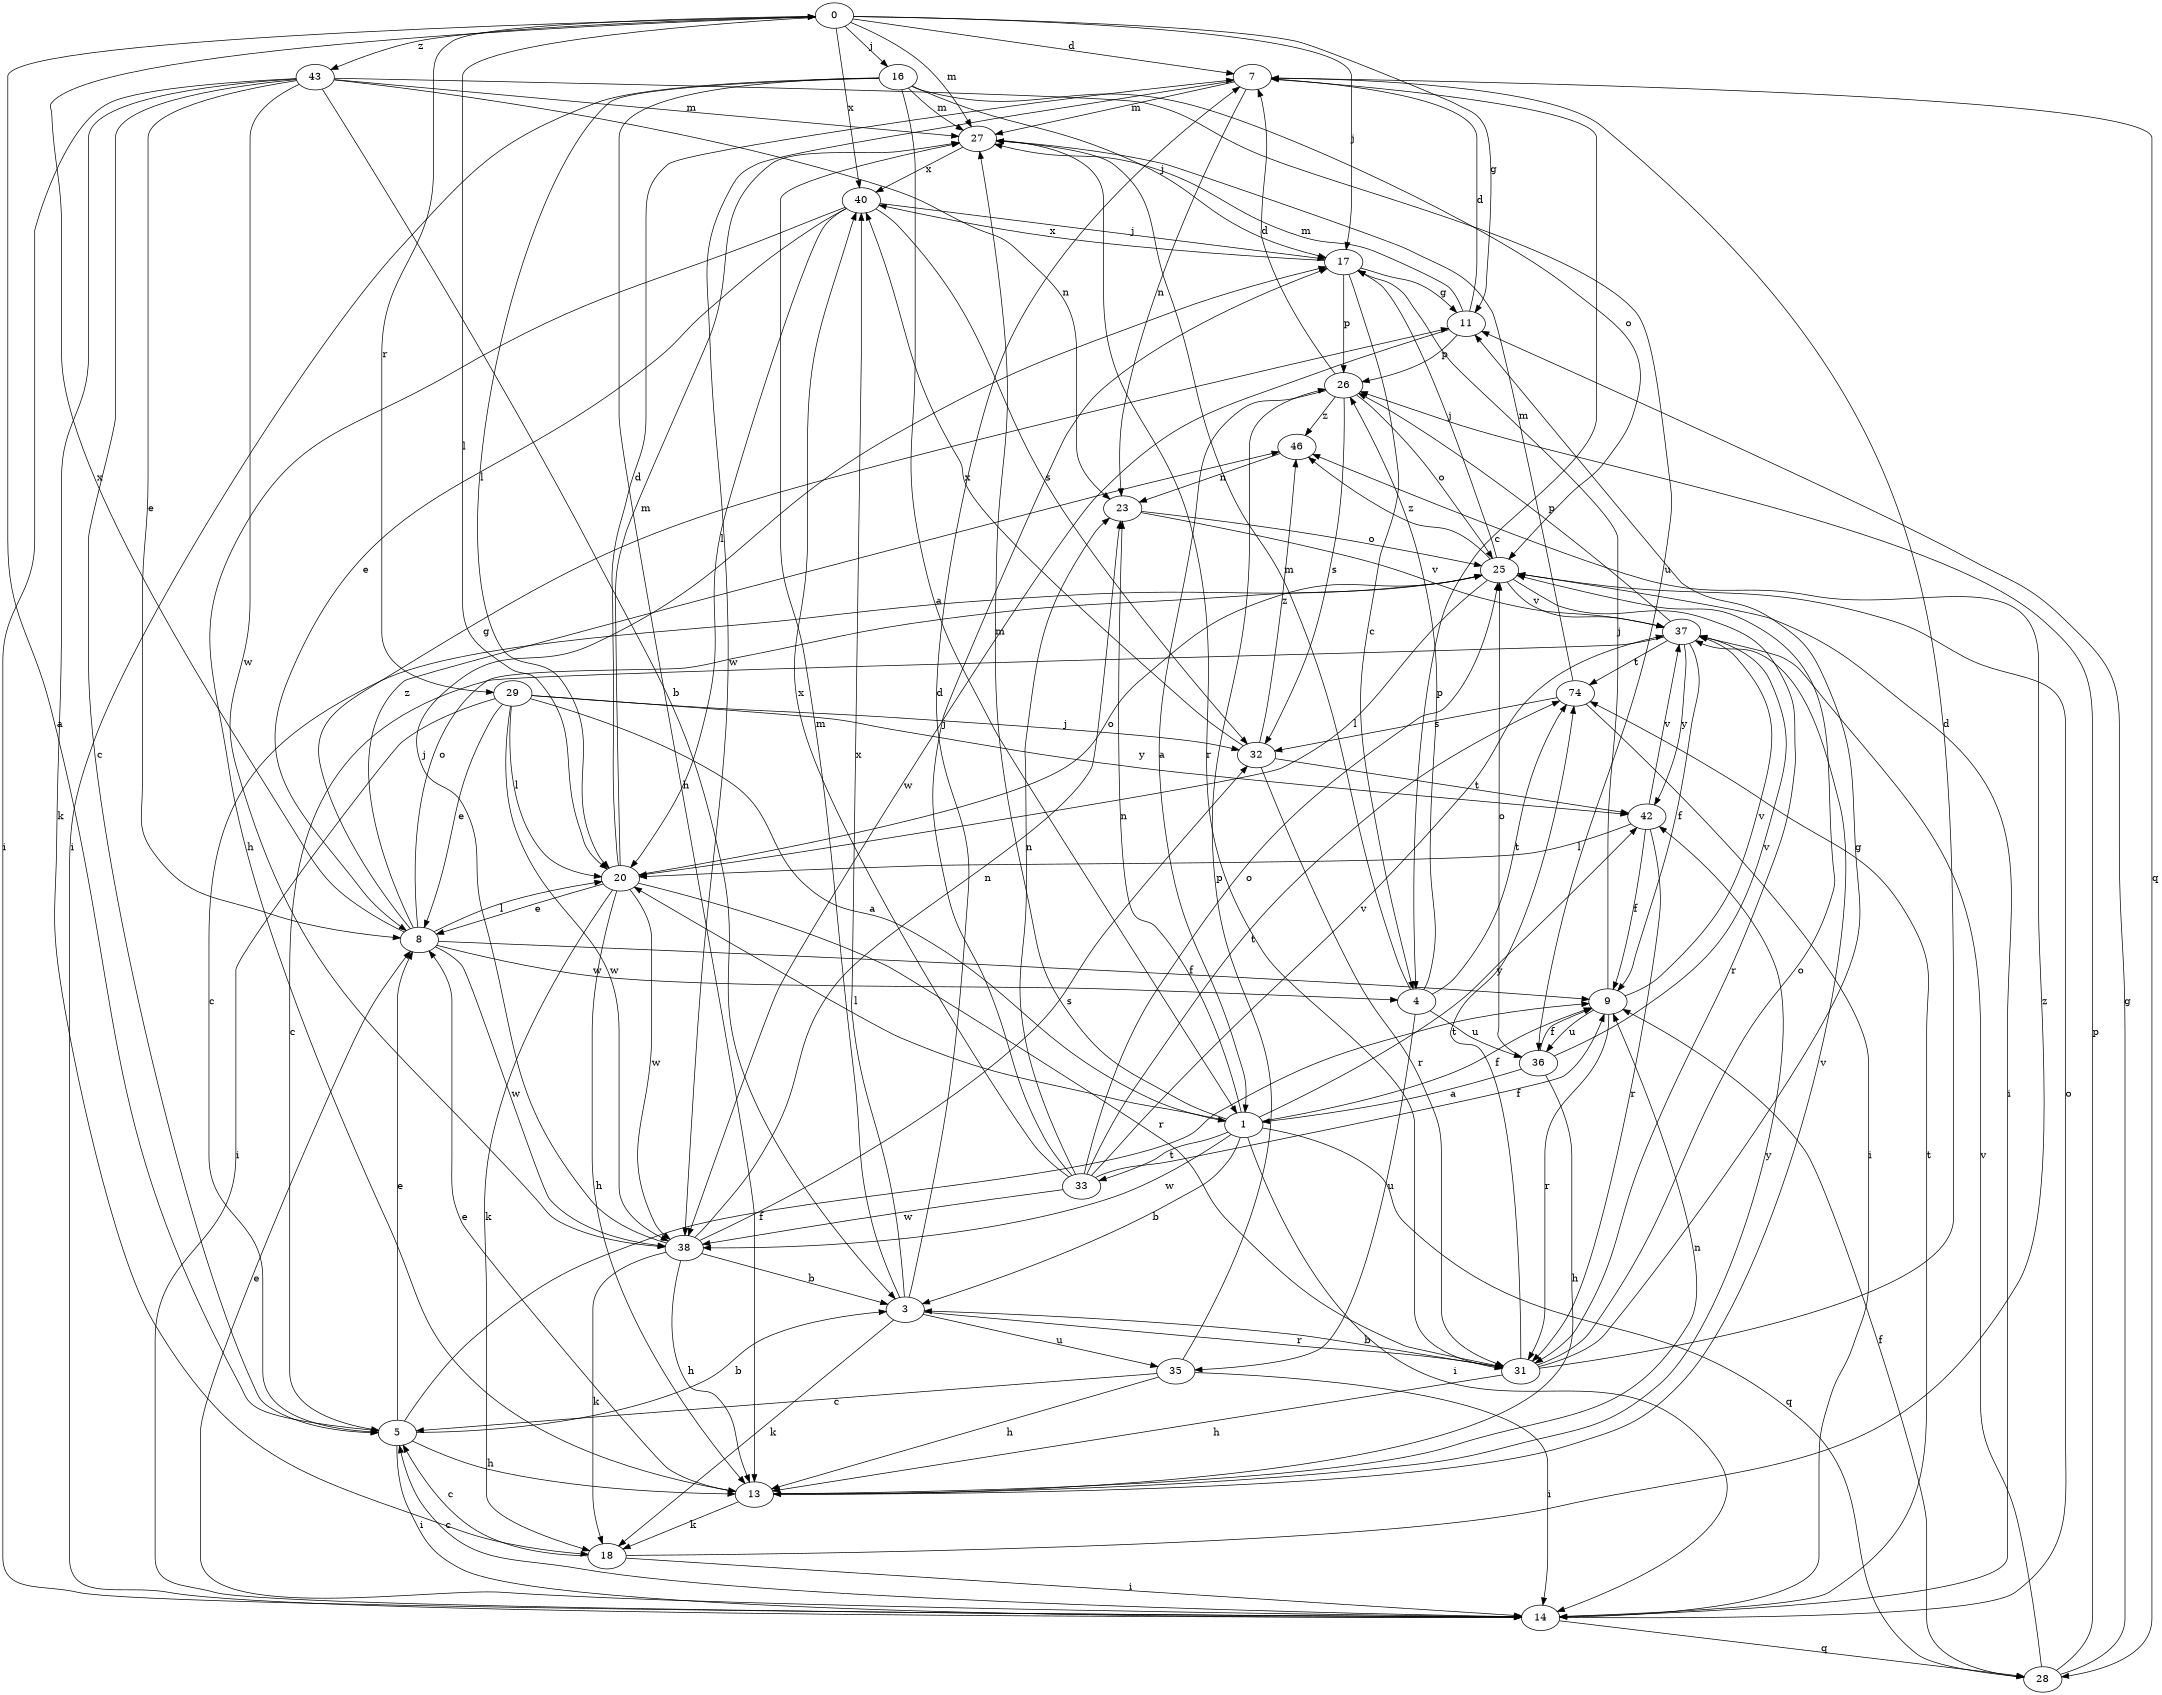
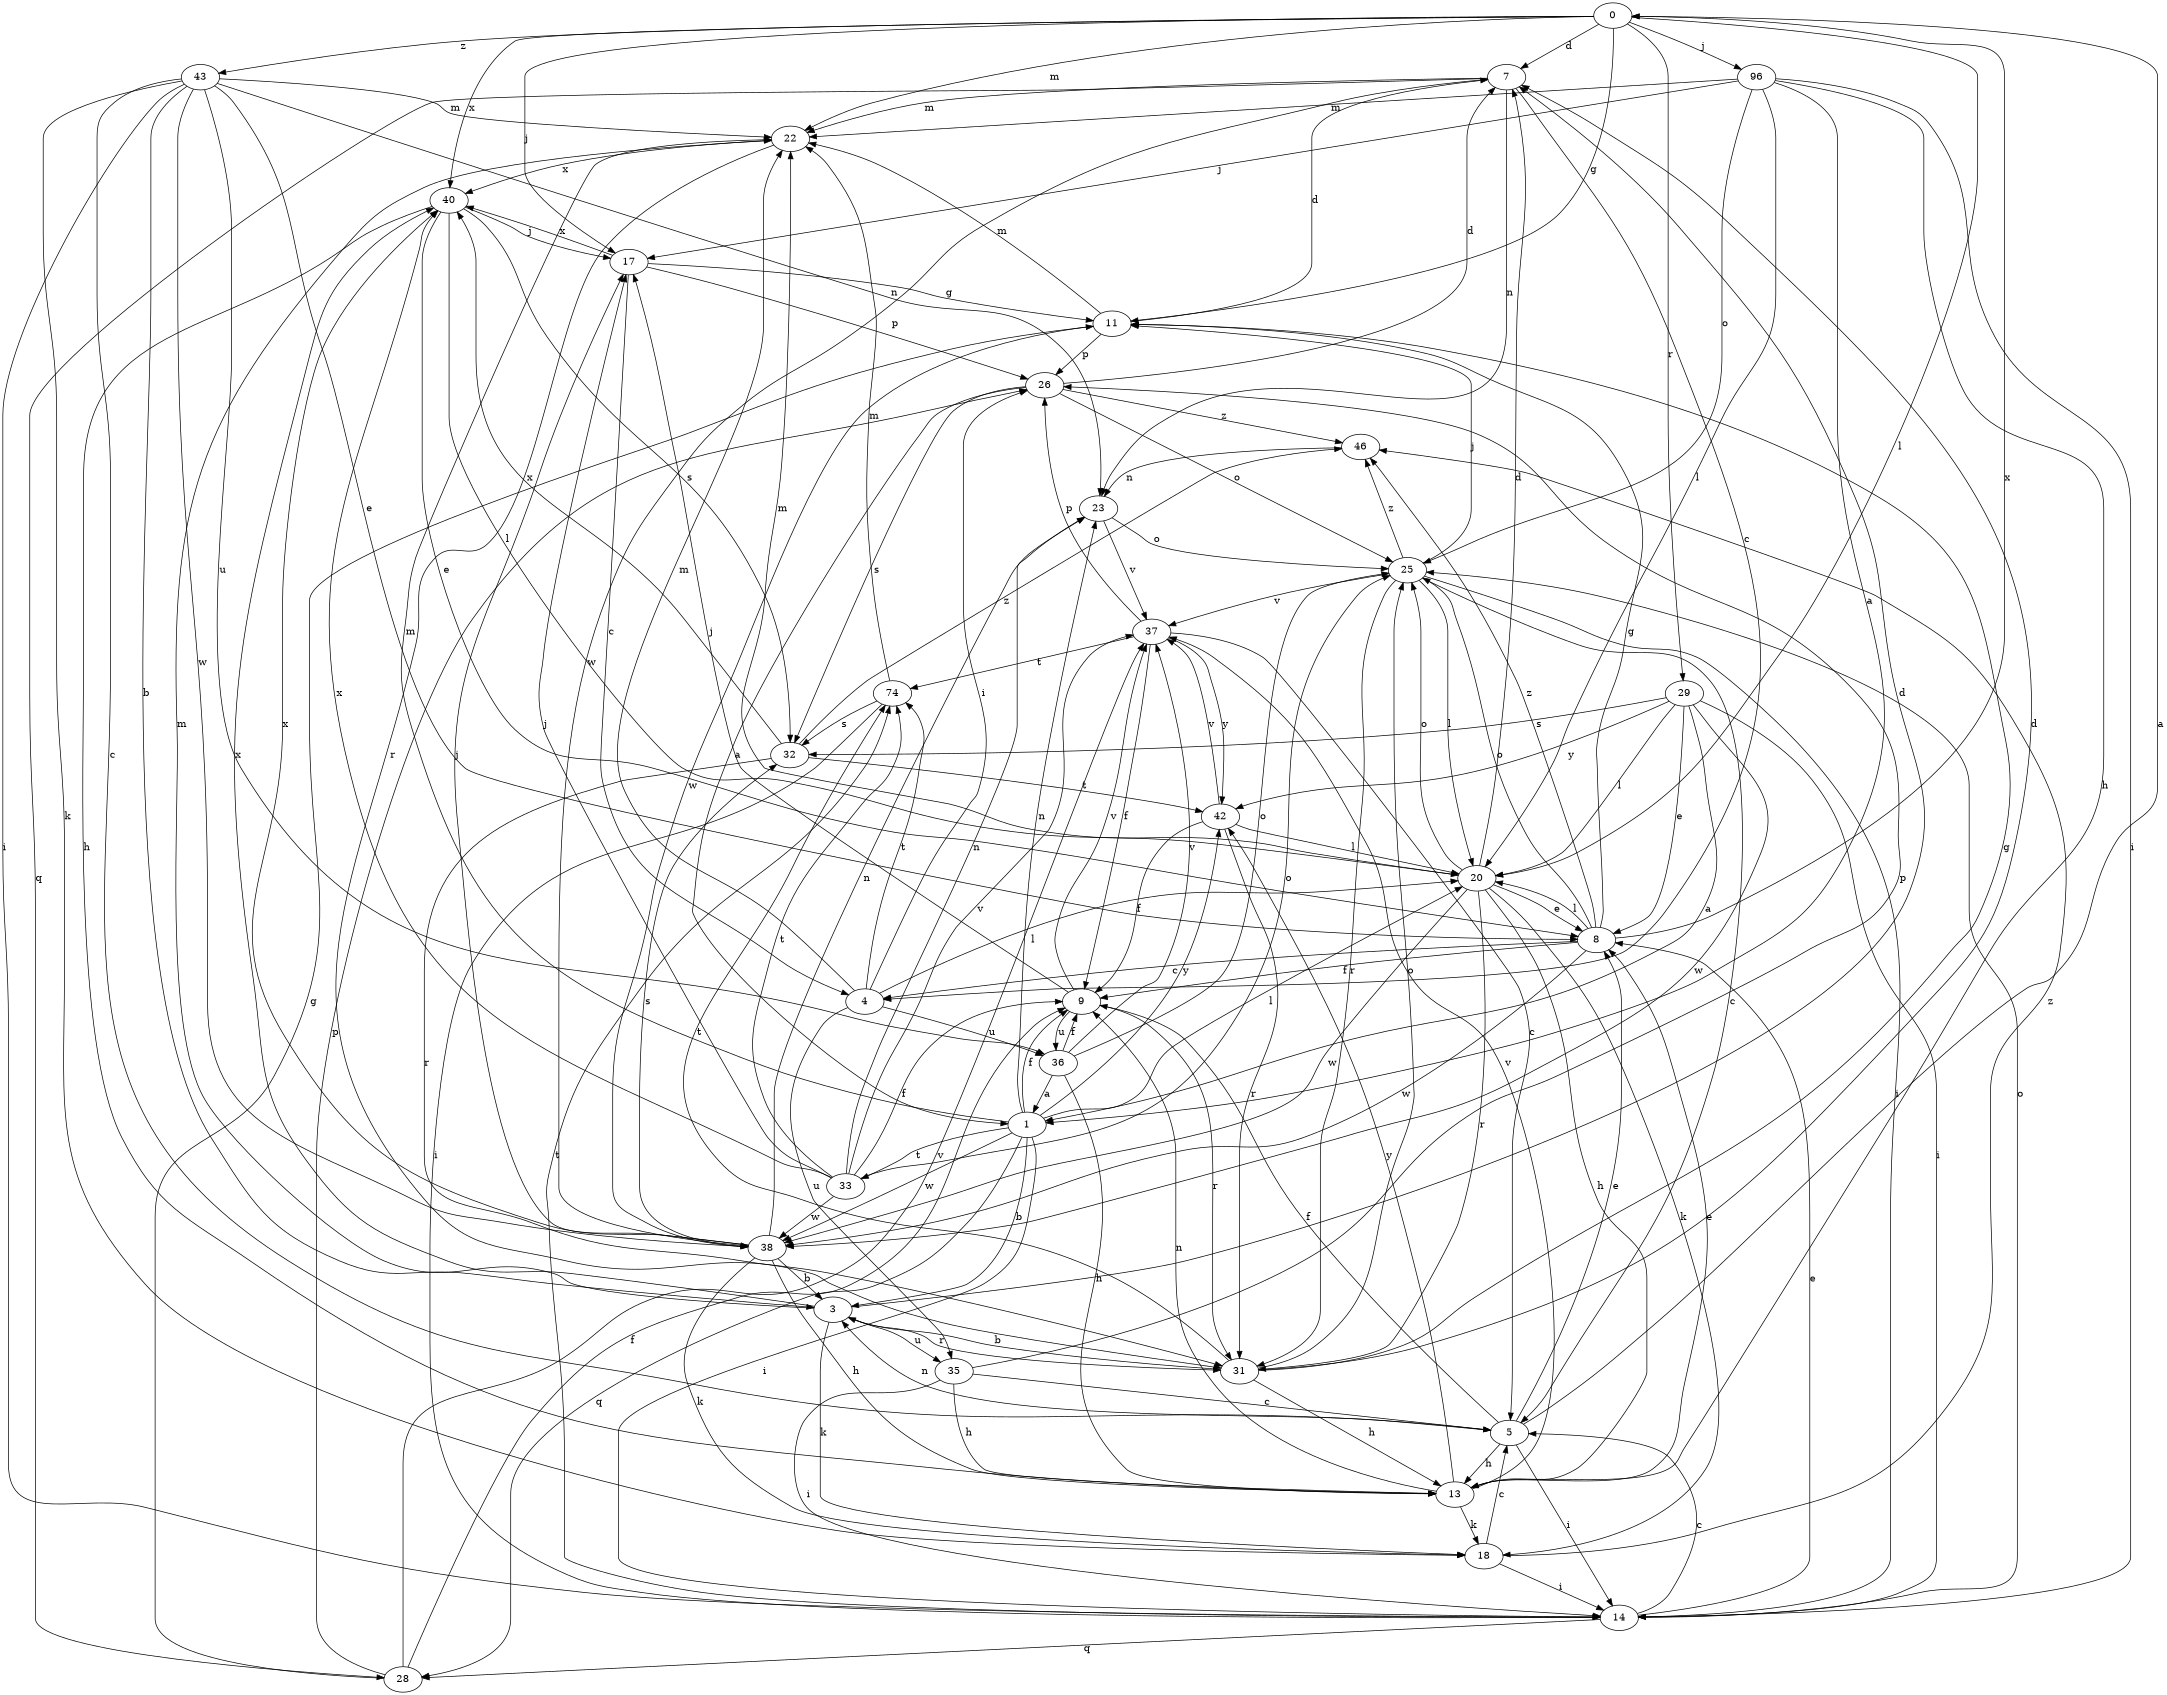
  strict digraph {
    0
    7
    11
-   16
+   16 [label=96]
    17
    20
-   22 [label=27]
+   22
    29
    40
    43
    23
    28
    38
    4
    26
    1
    14
    13
    25
    18
    31
    8
    42
    32
    3
    36
    5
    9
    33
    35
    37
    n32 [label=74]
    46
    0 -> 7 [label=d]
    0 -> 11 [label=g]
    0 -> 16 [label=j]
    0 -> 17 [label=j]
    0 -> 20 [label=l]
    0 -> 22 [label=m]
    0 -> 29 [label=r]
    0 -> 40 [label=x]
    0 -> 43 [label=z]
    7 -> 22 [label=m]
    7 -> 23 [label=n]
    7 -> 28 [label=q]
    7 -> 38 [label=w]
    7 -> 4 [label=c]
    11 -> 7 [label=d]
    11 -> 22 [label=m]
    11 -> 38 [label=w]
    11 -> 26 [label=p]
    16 -> 17 [label=j]
    16 -> 20 [label=l]
    16 -> 22 [label=m]
    16 -> 1 [label=a]
    16 -> 14 [label=i]
    16 -> 13 [label=h]
    16 -> 25 [label=o]
    17 -> 11 [label=g]
    17 -> 40 [label=x]
    17 -> 4 [label=c]
    17 -> 26 [label=p]
    20 -> 7 [label=d]
    20 -> 22 [label=m]
    20 -> 38 [label=w]
    20 -> 13 [label=h]
    20 -> 25 [label=o]
    20 -> 18 [label=k]
    20 -> 31 [label=r]
    20 -> 8 [label=e]
    22 -> 40 [label=x]
    22 -> 31 [label=r]
    29 -> 20 [label=l]
    29 -> 38 [label=w]
    29 -> 1 [label=a]
    29 -> 14 [label=i]
    29 -> 8 [label=e]
    29 -> 42 [label=y]
-   29 -> 32 [label=j]
+   29 -> 32 [label=s]
    40 -> 17 [label=j]
    40 -> 20 [label=l]
    40 -> 13 [label=h]
    40 -> 8 [label=e]
    40 -> 32 [label=s]
    43 -> 22 [label=m]
    43 -> 23 [label=n]
    43 -> 38 [label=w]
    43 -> 14 [label=i]
    43 -> 18 [label=k]
    43 -> 8 [label=e]
    43 -> 3 [label=b]
    43 -> 36 [label=u]
    43 -> 5 [label=c]
    23 -> 25 [label=o]
    23 -> 37 [label=v]
    28 -> 11 [label=g]
    28 -> 26 [label=p]
    28 -> 9 [label=f]
    28 -> 37 [label=v]
    38 -> 17 [label=j]
+   38 -> 40 [label=x]
    38 -> 23 [label=n]
    38 -> 13 [label=h]
    38 -> 18 [label=k]
    38 -> 32 [label=s]
    38 -> 3 [label=b]
+   4 -> 20 [label=l]
    4 -> 22 [label=m]
-   4 -> 26 [label=p]
+   4 -> 26 [label=i]
    4 -> 36 [label=u]
    4 -> 35 [label=u]
    4 -> n32 [label=t]
    26 -> 7 [label=d]
    26 -> 1 [label=a]
    26 -> 25 [label=o]
    26 -> 32 [label=s]
    26 -> 46 [label=z]
    1 -> 20 [label=l]
    1 -> 22 [label=m]
    1 -> 23 [label=n]
    1 -> 28 [label=q]
    1 -> 38 [label=w]
    1 -> 14 [label=i]
    1 -> 42 [label=y]
    1 -> 3 [label=b]
    1 -> 9 [label=f]
    1 -> 33 [label=t]
    14 -> 28 [label=q]
    14 -> 25 [label=o]
    14 -> 8 [label=e]
    14 -> 5 [label=c]
    14 -> n32 [label=t]
    13 -> 18 [label=k]
    13 -> 8 [label=e]
    13 -> 42 [label=y]
    13 -> 9 [label=n]
    13 -> 37 [label=v]
-   25 -> 17 [label=j]
+   25 -> 11 [label=j]
    25 -> 20 [label=l]
    25 -> 14 [label=i]
    25 -> 31 [label=r]
    25 -> 5 [label=c]
    25 -> 37 [label=v]
    25 -> 46 [label=z]
    18 -> 14 [label=i]
    18 -> 5 [label=c]
    18 -> 46 [label=z]
    31 -> 7 [label=d]
    31 -> 11 [label=g]
    31 -> 13 [label=h]
    31 -> 25 [label=o]
    31 -> 3 [label=b]
    31 -> n32 [label=t]
    8 -> 0 [label=x]
    8 -> 11 [label=g]
    8 -> 20 [label=l]
    8 -> 38 [label=w]
-   8 -> 4 [label=w]
+   8 -> 4 [label=c]
    8 -> 25 [label=o]
    8 -> 9 [label=f]
    8 -> 46 [label=z]
    42 -> 20 [label=l]
    42 -> 31 [label=r]
    42 -> 9 [label=f]
    42 -> 37 [label=v]
    32 -> 40 [label=x]
    32 -> 31 [label=r]
    32 -> 42 [label=t]
    32 -> 46 [label=z]
    3 -> 7 [label=d]
    3 -> 22 [label=m]
    3 -> 40 [label=x]
    3 -> 18 [label=k]
    3 -> 31 [label=r]
    3 -> 35 [label=u]
    36 -> 1 [label=a]
    36 -> 13 [label=h]
    36 -> 25 [label=o]
    36 -> 9 [label=f]
    36 -> 37 [label=v]
    5 -> 0 [label=a]
    5 -> 14 [label=i]
    5 -> 13 [label=h]
    5 -> 8 [label=e]
-   5 -> 3 [label=b]
+   5 -> 3 [label=n]
    5 -> 9 [label=f]
    9 -> 17 [label=j]
    9 -> 31 [label=r]
    9 -> 36 [label=u]
    9 -> 37 [label=v]
    33 -> 17 [label=j]
    33 -> 40 [label=x]
    33 -> 23 [label=n]
    33 -> 38 [label=w]
    33 -> 25 [label=o]
    33 -> 9 [label=f]
    33 -> 37 [label=v]
    33 -> n32 [label=t]
    35 -> 26 [label=p]
    35 -> 14 [label=i]
    35 -> 13 [label=h]
    35 -> 5 [label=c]
    37 -> 26 [label=p]
    37 -> 42 [label=y]
    37 -> 5 [label=c]
    37 -> 9 [label=f]
    37 -> n32 [label=t]
    n32 -> 22 [label=m]
    n32 -> 14 [label=i]
    n32 -> 32 [label=s]
    46 -> 23 [label=n]
  }
